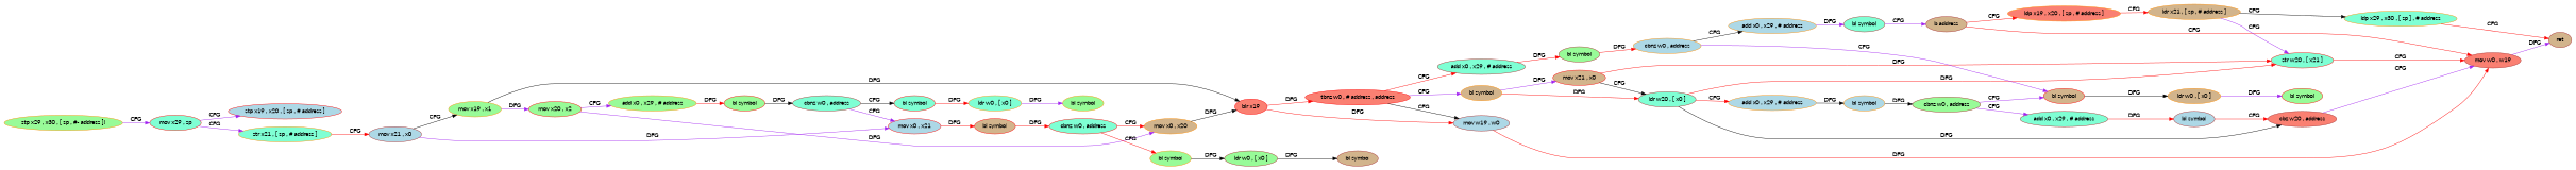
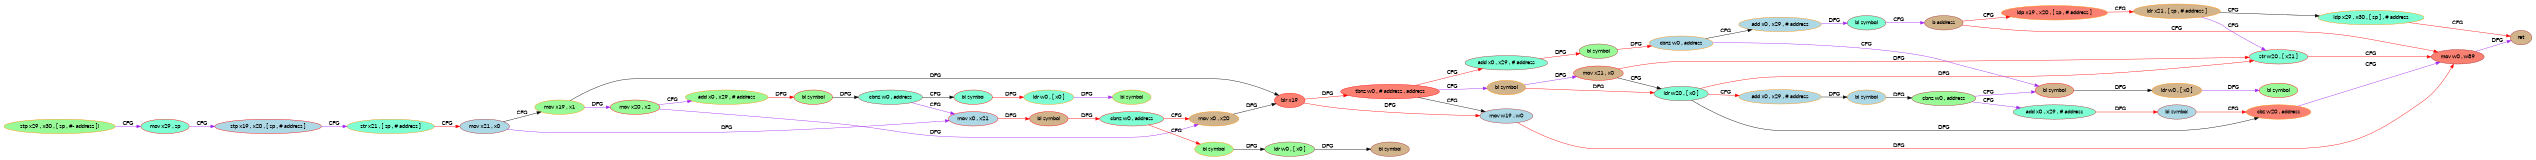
  digraph {
    fontname=Lato
    rankdir=LR
    node [color=darkorange fillcolor=aquamarine fontname=Lato style=filled]
    edge [color=red fontname=Lato]
    n1 [fillcolor=palegreen label="stp x29 , x30 , [ sp , #- address ]!"]
    n2 [color=red label="mov x29 , sp"]
    n3 [color=red fillcolor=lightblue label="stp x19 , x20 , [ sp , # address ]"]
    n4 [label="str x21 , [ sp , # address ]"]
    n5 [color=brown fillcolor=lightblue label="mov x21 , x0"]
    n6 [fillcolor=palegreen label="mov x19 , x1"]
    n7 [color=red fillcolor=lightblue label="mov x0 , x21"]
    n8 [color=red fillcolor=palegreen label="mov x20 , x2"]
    n9 [color=red fillcolor=salmon label="blr x19"]
    n10 [color=red fillcolor=tan label="bl symbol"]
    n11 [fillcolor=palegreen label="add x0 , x29 , # address"]
    n12 [fillcolor=tan label="mov x0 , x20"]
    n13 [color=brown fillcolor=lightblue label="mov w19 , w0"]
    n14 [color=red fillcolor=salmon label="tbnz w0 , # address , address"]
    n15 [color=red fillcolor=palegreen label="bl symbol"]
    n16 [color=brown label="cbnz w0 , address"]
    n17 [color=red label="bl symbol"]
    n18 [label="ldr w0 , [ x0 ]"]
    n19 [fillcolor=palegreen label="bl symbol"]
    n20 [color=red label="cbnz w0 , address"]
    n21 [fillcolor=palegreen label="bl symbol"]
    n22 [color=brown fillcolor=palegreen label="ldr w0 , [ x0 ]"]
    n23 [color=brown fillcolor=tan label="bl symbol"]
-   n24 [color=brown fillcolor=salmon label="mov w0 , w19"]
+   n24 [color=brown fillcolor=salmon label="mov w0 , w89"]
    n25 [fillcolor=tan label="bl symbol"]
    n26 [color=brown label="add x0 , x29 , # address"]
    n27 [color=brown fillcolor=tan label=ret]
    n28 [color=red fillcolor=tan label="mov x21 , x0"]
    n29 [color=brown label="ldr w20 , [ x0 ]"]
    n30 [color=brown fillcolor=palegreen label="bl symbol"]
    n31 [color=red label="str w20 , [ x21 ]"]
    n32 [fillcolor=lightblue label="add x0 , x29 , # address"]
-   n33 [color=brown fillcolor=salmon label="cbz w20 , address"]
+   n33 [fillcolor=salmon label="cbz w20 , address"]
    n34 [fillcolor=lightblue label="cbnz w0 , address"]
    n35 [fillcolor=lightblue label="bl symbol"]
    n36 [color=brown fillcolor=palegreen label="cbnz w0 , address"]
    n37 [color=red fillcolor=tan label="bl symbol"]
    n38 [color=brown label="add x0 , x29 , # address"]
    n39 [fillcolor=tan label="ldr w0 , [ x0 ]"]
    n40 [color=brown fillcolor=lightblue label="bl symbol"]
    n41 [color=red fillcolor=palegreen label="bl symbol"]
    n42 [fillcolor=lightblue label="add x0 , x29 , # address"]
    n43 [color=brown label="bl symbol"]
    n44 [color=brown fillcolor=tan label="b address"]
    n45 [fillcolor=salmon label="ldp x19 , x20 , [ sp , # address ]"]
    n46 [fillcolor=tan label="ldr x21 , [ sp , # address ]"]
    n47 [label="ldp x29 , x30 , [ sp ] , # address"]
    n1 -> n2 [color=purple label=CFG]
    n2 -> n3 [color=purple label=CFG]
-   n2 -> n4 [color=purple label=CFG]
+   n3 -> n4 [color=purple label=CFG]
    n4 -> n5 [label=CFG]
    n5 -> n6 [color=black label=CFG]
    n5 -> n7 [color=purple label=DFG]
    n6 -> n8 [color=purple label=DFG]
    n6 -> n9 [color=black label=DFG]
    n7 -> n10 [label=DFG]
    n8 -> n11 [color=purple label=CFG]
    n8 -> n12 [color=purple label=DFG]
    n9 -> n13 [label=DFG]
    n9 -> n14 [label=DFG]
    n10 -> n20 [label=DFG]
    n11 -> n15 [label=DFG]
    n12 -> n9 [color=black label=DFG]
    n13 -> n24 [label=DFG]
    n14 -> n13 [color=black label=CFG]
    n14 -> n25 [color=purple label=CFG]
    n14 -> n26 [label=CFG]
    n15 -> n16 [color=black label=DFG]
    n16 -> n7 [color=purple label=CFG]
    n16 -> n17 [color=black label=CFG]
    n17 -> n18 [label=DFG]
    n18 -> n19 [color=purple label=DFG]
    n20 -> n12 [label=CFG]
    n20 -> n21 [label=CFG]
    n21 -> n22 [color=black label=DFG]
    n22 -> n23 [color=black label=DFG]
    n24 -> n27 [color=purple label=DFG]
    n25 -> n28 [color=purple label=DFG]
    n25 -> n29 [label=DFG]
    n26 -> n30 [label=DFG]
    n28 -> n29 [color=black label=CFG]
    n28 -> n31 [label=DFG]
    n29 -> n31 [label=DFG]
    n29 -> n32 [label=CFG]
    n29 -> n33 [color=black label=DFG]
    n30 -> n34 [label=DFG]
    n31 -> n24 [label=CFG]
    n32 -> n35 [color=black label=DFG]
    n33 -> n24 [color=purple label=CFG]
    n34 -> n37 [color=purple label=CFG]
    n34 -> n42 [color=black label=CFG]
    n35 -> n36 [color=black label=DFG]
    n36 -> n37 [color=purple label=CFG]
    n36 -> n38 [color=purple label=CFG]
    n37 -> n39 [color=black label=DFG]
    n38 -> n40 [label=DFG]
    n39 -> n41 [color=purple label=DFG]
    n40 -> n33 [label=CFG]
    n42 -> n43 [color=purple label=DFG]
    n43 -> n44 [color=purple label=CFG]
    n44 -> n24 [label=CFG]
    n44 -> n45 [label=CFG]
    n45 -> n46 [label=CFG]
    n46 -> n31 [color=purple label=CFG]
    n46 -> n47 [color=black label=CFG]
    n47 -> n27 [label=CFG]
  }
